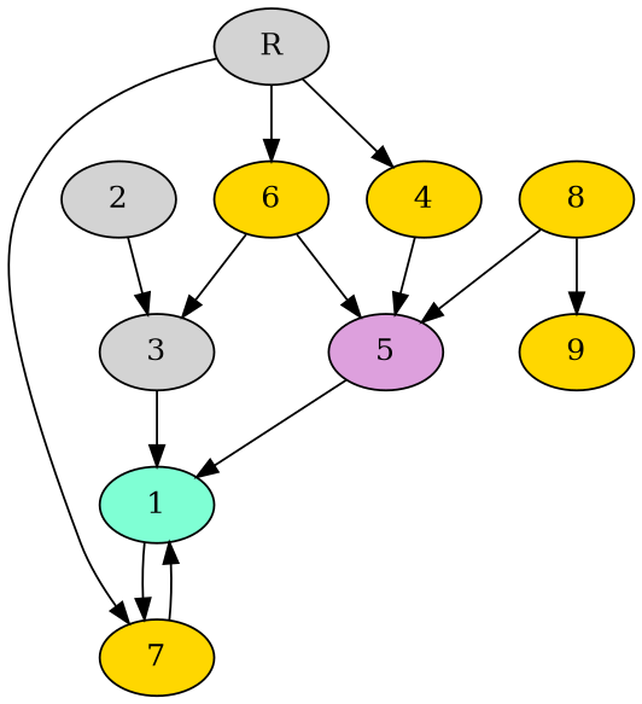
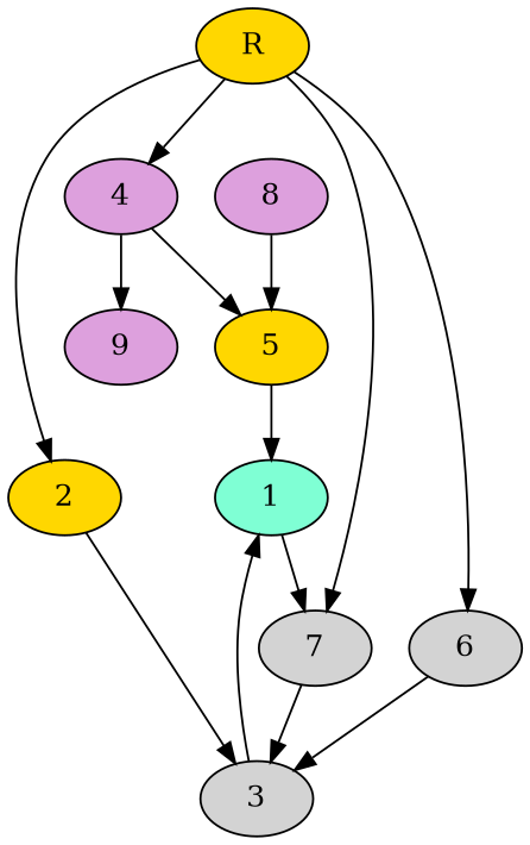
  digraph {
    node [fillcolor=lightgrey style=filled]
    1 [fillcolor=aquamarine]
-   7 [fillcolor=gold]
-   2
+   7
+   2 [fillcolor=gold]
    3
-   4 [fillcolor=gold]
-   5 [fillcolor=plum]
-   6 [fillcolor=gold]
-   8 [fillcolor=gold]
-   9 [fillcolor=gold]
-   R
+   4 [fillcolor=plum]
+   5 [fillcolor=gold]
+   6
+   8 [fillcolor=plum]
+   9 [fillcolor=plum]
+   R [fillcolor=gold]
    1 -> 7
-   7 -> 1
+   7 -> 3
    2 -> 3
    3 -> 1
    4 -> 5
    5 -> 1
    6 -> 3
-   6 -> 5
    8 -> 5
-   8 -> 9
+   4 -> 9
    R -> 7
+   R -> 2
    R -> 4
    R -> 6
  }
